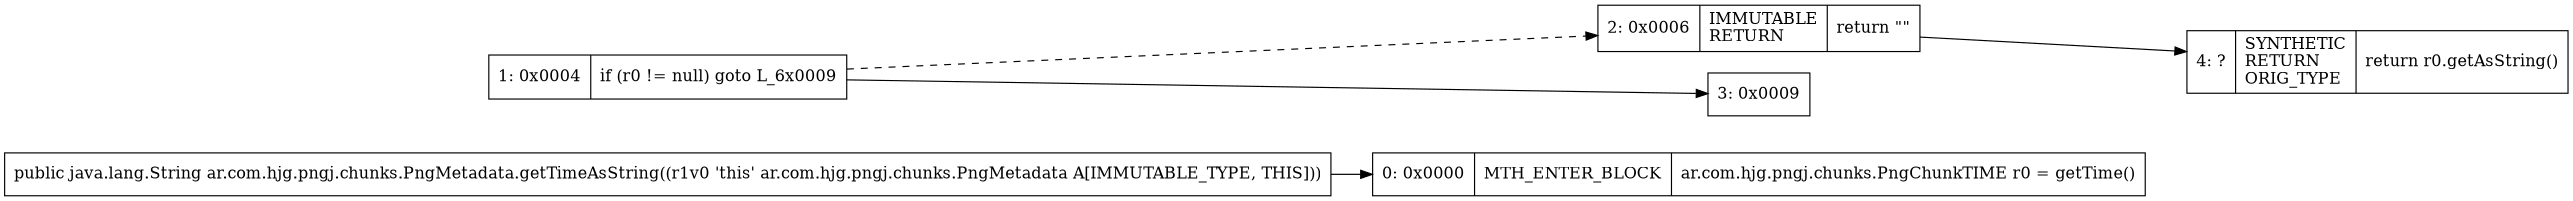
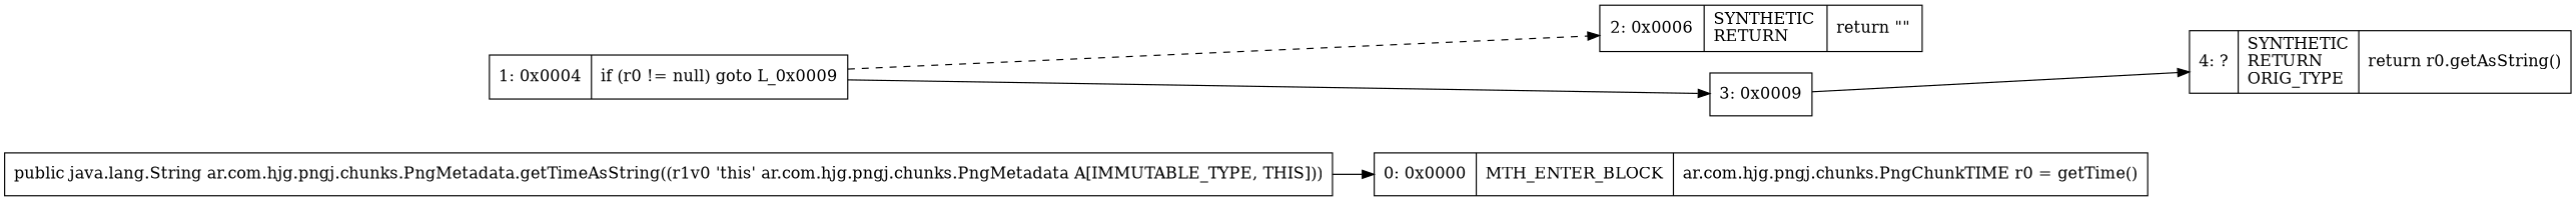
  digraph {
    rankdir=LR
    node [shape=record]
    n1 [label="{0\:\ 0x0000|MTH_ENTER_BLOCK\l|ar.com.hjg.pngj.chunks.PngChunkTIME r0 = getTime()\l}"]
-   n2 [label="{1\:\ 0x0004|if (r0 != null) goto L_6x0009\l}"]
-   n3 [label="{2\:\ 0x0006|IMMUTABLE\lRETURN\l|return \"\"\l}"]
+   n2 [label="{1\:\ 0x0004|if (r0 != null) goto L_0x0009\l}"]
+   n3 [label="{2\:\ 0x0006|SYNTHETIC\lRETURN\l|return \"\"\l}"]
    n4 [label="{3\:\ 0x0009}"]
    n5 [label="{4\:\ ?|SYNTHETIC\lRETURN\lORIG_TYPE\l|return r0.getAsString()\l}"]
    n6 [label="{public java.lang.String ar.com.hjg.pngj.chunks.PngMetadata.getTimeAsString((r1v0 'this' ar.com.hjg.pngj.chunks.PngMetadata A[IMMUTABLE_TYPE, THIS])) }"]
    n2 -> n3 [style=dashed]
    n2 -> n4
-   n3 -> n5
+   n4 -> n5
    n6 -> n1
  }
